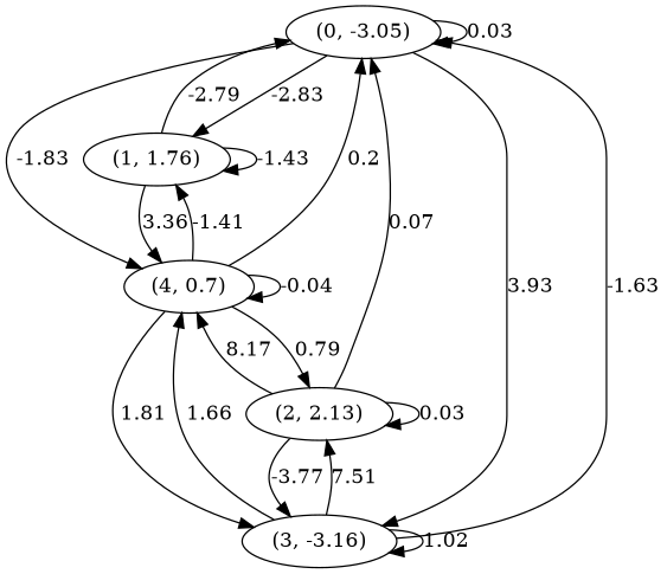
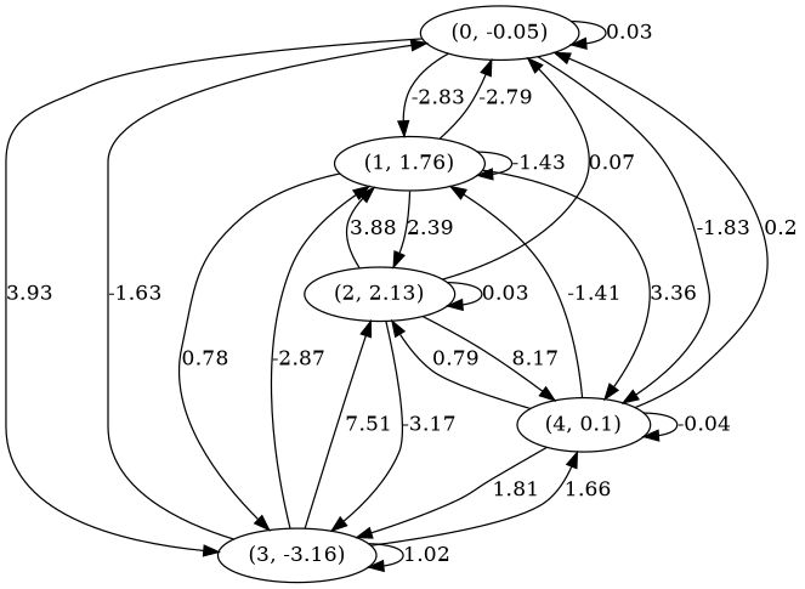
  digraph {
-   n1 [label="(0, -3.05)"]
+   n1 [label="(0, -0.05)"]
    n2 [label="(1, 1.76)"]
    n3 [label="(3, -3.16)"]
-   n4 [label="(4, 0.7)"]
+   n4 [label="(4, 0.1)"]
    n5 [label="(2, 2.13)"]
    n1 -> n1 [label=0.03]
    n1 -> n2 [label=-2.83]
    n1 -> n3 [label=3.93]
    n1 -> n4 [label=-1.83]
    n2 -> n1 [label=-2.79]
    n2 -> n2 [label=-1.43]
+   n2 -> n3 [label=0.78]
    n2 -> n4 [label=3.36]
+   n2 -> n5 [label=2.39]
    n3 -> n1 [label=-1.63]
+   n3 -> n2 [label=-2.87]
    n3 -> n3 [label=1.02]
    n3 -> n4 [label=1.66]
    n3 -> n5 [label=7.51]
    n4 -> n1 [label=0.2]
    n4 -> n2 [label=-1.41]
    n4 -> n3 [label=1.81]
    n4 -> n4 [label=-0.04]
    n4 -> n5 [label=0.79]
    n5 -> n1 [label=0.07]
-   n5 -> n3 [label=-3.77]
+   n5 -> n2 [label=3.88]
+   n5 -> n3 [label=-3.17]
    n5 -> n4 [label=8.17]
    n5 -> n5 [label=0.03]
  }
